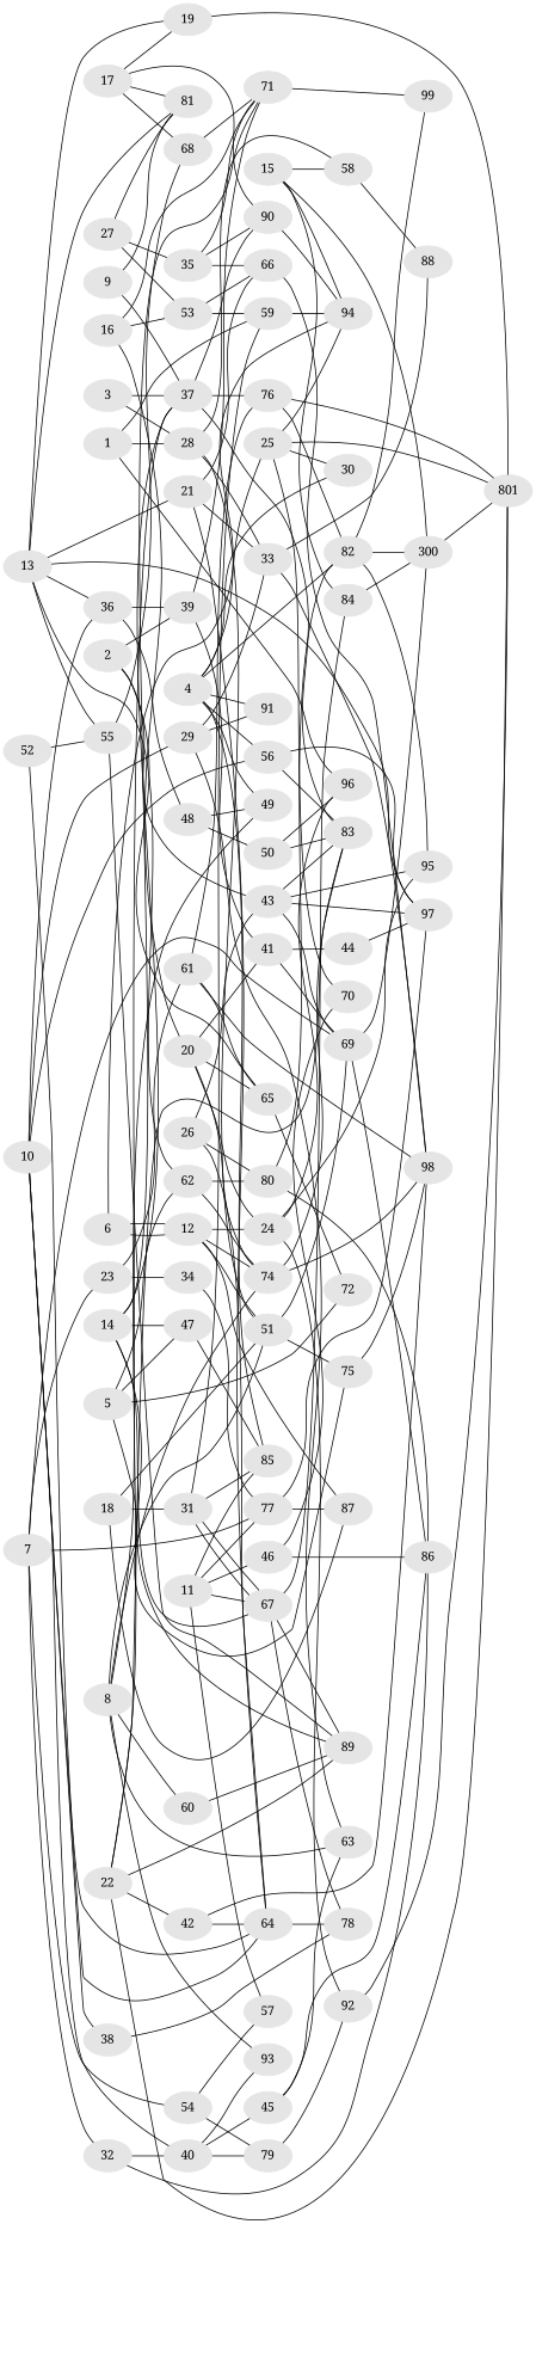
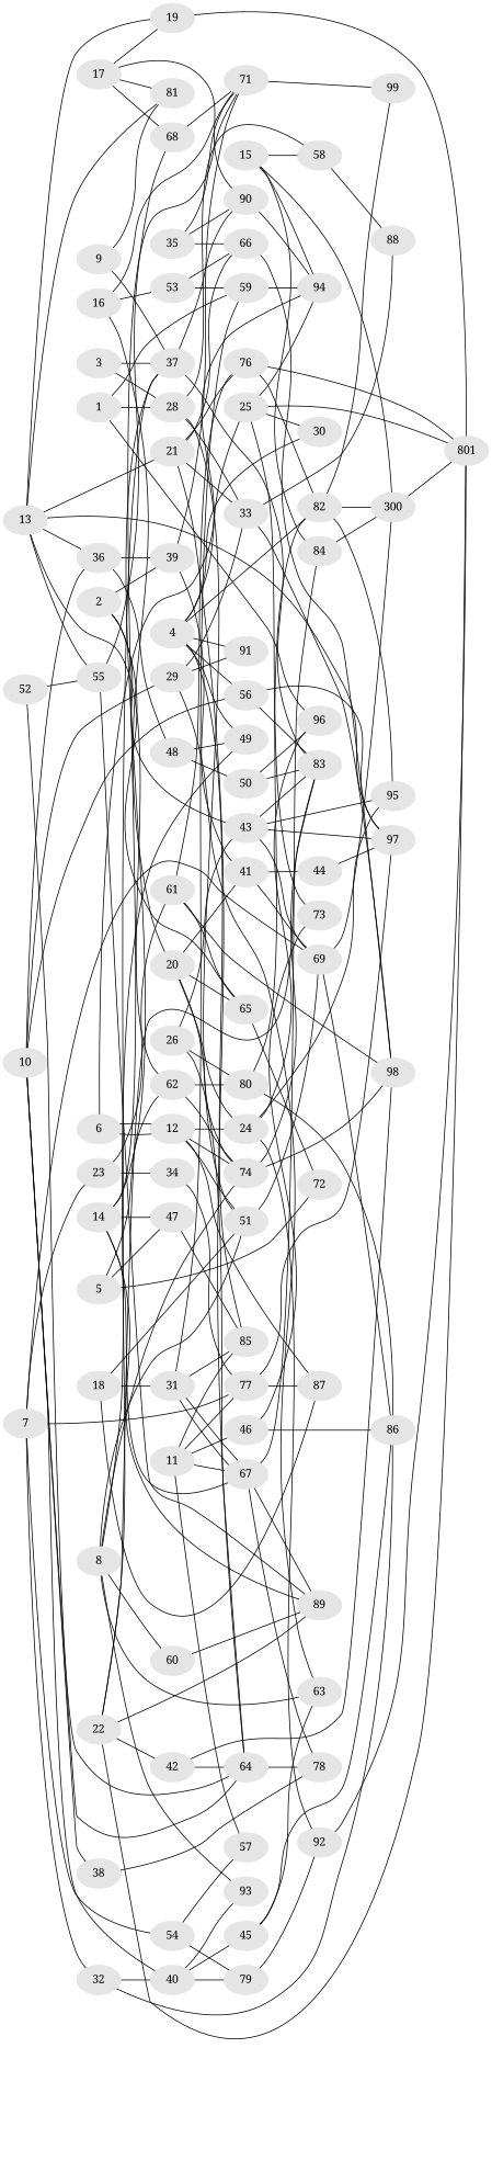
  graph {
    fontname="Noto Serif"
    rankdir=LR
    node [color=gray90 fontname="Noto Serif" style=filled]
    edge [fontname="Noto Serif"]
    1
    28
    59
    96
    51
    58
    33
    94
    2
    39
    43
    65
    71
    41
    69
    97
    83
    95
    72
    3
    37
    90
    76
    4
    25
    30
    49
    56
    82
    85
    91
    n32 [label=801]
-   70
+   70 [label=73]
    n34 [label=300]
    99
    5
    47
    62
-   75
    74
    80
    98
    6
    12
    24
    87
    7
    23
    32
    54
    77
    34
    61
    40
    86
    57
    79
    8
    60
    63
    93
    89
    9
    81
    10
    29
    36
    38
    64
    48
    78
    45
    11
    46
    67
    84
    92
    13
    19
    21
    55
    66
    68
    14
    15
    88
    16
    20
    53
    17
    18
    31
    44
    22
    42
    26
-   27
    35
    50
    52
    1 -- 28
    1 -- 59
    1 -- 96
    28 -- 51
    28 -- 58
    28 -- 33
    59 -- 94
    51 -- 69
-   51 -- 75
    58 -- 88
    33 -- 98
    33 -- 88
    2 -- 39
    2 -- 43
    2 -- 65
    39 -- 71
    39 -- 41
    43 -- 69
    43 -- 97
    43 -- 83
    43 -- 95
    65 -- 72
    71 -- 99
    41 -- 69
    41 -- 44
    69 -- n34
    69 -- 86
    3 -- 28
    3 -- 37
    37 -- 83
    37 -- 90
-   37 -- 76
+   21 -- 76
    90 -- 94
    76 -- 82
    76 -- n32
    4 -- 25
    4 -- 30
    4 -- 49
    4 -- 56
    4 -- 82
    4 -- 85
    4 -- 91
    25 -- 94
    25 -- 30
    25 -- n32
    25 -- 70
    56 -- 97
    56 -- 83
    82 -- 95
    82 -- n34
    82 -- 99
    n34 -- n32
    5 -- 72
    5 -- 47
    5 -- 62
-   5 -- 75
    47 -- 85
    62 -- 74
    62 -- 80
-   75 -- 98
    74 -- 83
    74 -- 98
    80 -- 82
    80 -- 86
    6 -- 94
    6 -- 12
    6 -- 12
    12 -- 51
    12 -- 74
    12 -- 24
    12 -- 87
    24 -- 96
    24 -- 95
    24 -- 92
    7 -- 69
    7 -- 23
    7 -- 32
    7 -- 54
    7 -- 77
    23 -- 34
    23 -- 61
    32 -- 40
    32 -- 86
    54 -- 57
    54 -- 79
    77 -- 97
    77 -- 87
    34 -- 77
    61 -- 65
    61 -- 76
    61 -- 98
    40 -- 79
    40 -- 93
    40 -- 45
    79 -- 92
    8 -- 51
    8 -- 37
    8 -- 74
    8 -- 60
    8 -- 63
    8 -- 93
    60 -- 89
    9 -- 37
    9 -- 81
    10 -- 56
    10 -- 40
    10 -- 29
    10 -- 36
    10 -- 38
    10 -- 64
    29 -- 33
    29 -- 91
    29 -- 63
    36 -- 39
    36 -- 48
    38 -- 78
    64 -- 78
    48 -- 49
    48 -- 50
    45 -- 86
    45 -- 63
    11 -- 85
    11 -- 77
    11 -- 57
    11 -- 46
    11 -- 67
    46 -- 70
    46 -- 86
    67 -- 89
    67 -- 78
    67 -- 84
    84 -- n34
    92 -- n32
    13 -- 97
    13 -- 62
    13 -- 81
    13 -- 36
    13 -- 19
    13 -- 21
    13 -- 55
    19 -- n32
    21 -- 33
    21 -- 64
    21 -- 66
    55 -- 89
    55 -- 68
    66 -- 98
    68 -- 71
    14 -- 71
    14 -- 37
    14 -- 47
    14 -- 89
    14 -- 67
    15 -- 58
    15 -- 94
    15 -- n34
    15 -- 84
    16 -- 71
    16 -- 20
    16 -- 53
    20 -- 65
    20 -- 41
    20 -- 74
    20 -- 24
    53 -- 59
    53 -- 66
    17 -- 90
    17 -- 81
    17 -- 19
    17 -- 68
    18 -- 51
    18 -- 87
    18 -- 31
    31 -- 59
    31 -- 85
    31 -- 67
    31 -- 67
    44 -- 97
    22 -- 83
    22 -- 49
    22 -- n32
    22 -- 89
    22 -- 42
    42 -- 98
    42 -- 64
    26 -- 43
    26 -- 80
    26 -- 64
-   27 -- 81
-   27 -- 53
-   27 -- 35
    35 -- 71
    35 -- 90
    35 -- 66
    50 -- 96
    50 -- 83
    52 -- 64
    52 -- 55
  }
